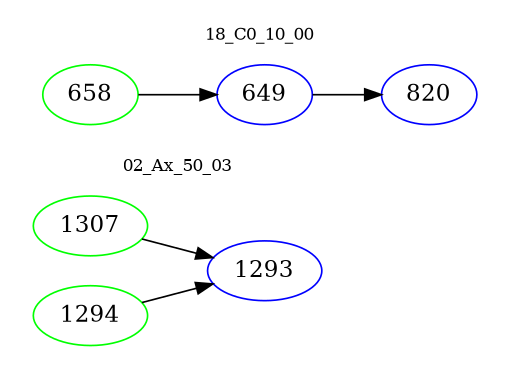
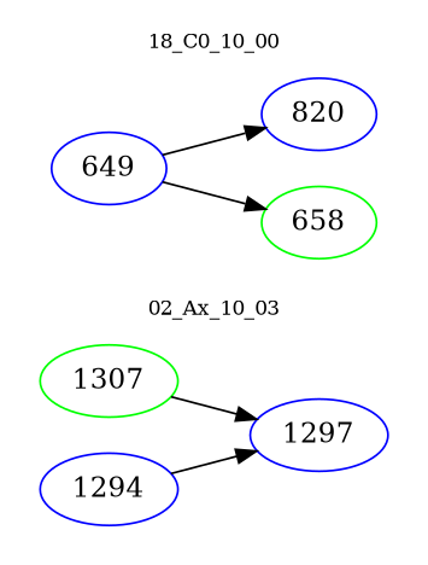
  digraph {
    rankdir=LR
    node [color=blue]
    edge [color=black]
    n1 [color=green label=1307]
-   n2 [label=1293]
-   n3 [color=green label=1294]
+   n2 [label=1297]
+   n3 [label=1294]
    n4 [color=green label=658]
    n5 [label=649]
    n6 [label=820]
    subgraph cluster_1 {
      color=white
      fontsize=10
-     label="02_Ax_50_03"
+     label="02_Ax_10_03"
      n1
      n2
      n3
    }
    subgraph cluster_2 {
      color=white
      fontsize=10
      label="18_C0_10_00"
      n4
      n5
      n6
    }
    n1 -> n2
    n3 -> n2
-   n4 -> n5
+   n5 -> n4
    n5 -> n6
  }
